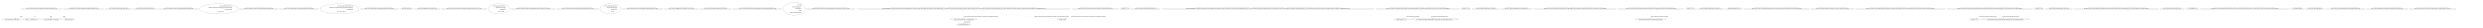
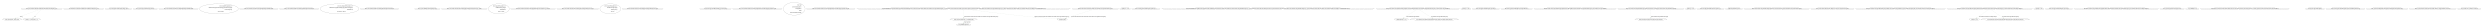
  digraph {
    fontname=Merriweather
    node [cluster="CommandLine.Core.SpecificationPropertyExtensions.WithSpecification(CommandLine.Core.SpecificationProperty, CommandLine.Core.Specification)" fontname=Merriweather span="0-0" file="ReflectionHelper.cs"]
    edge [color=darkseagreen4 fontname=Merriweather style=dashed]
    n1 [cluster="Humanizer.Localisation.ArabicFormatter.GetResourceKey(string, int)" label="Entry Humanizer.Localisation.ArabicFormatter.GetResourceKey(string, int)" span="7-7" file=""]
    n2 [cluster="Humanizer.Localisation.ArabicFormatter.GetResourceKey(string, int)" label="return resourceKey + DualPostfix;" span="11-11" file=""]
    n3 [cluster="Humanizer.Localisation.ArabicFormatter.GetResourceKey(string, int)" label="number >= 3 && number <= 10" span="14-14" file=""]
-   n4 [cluster="Humanizer.Localisation.ArabicFormatter.GetResourceKey(string, int)" label="return resourceKey + PluralPostfix;" span="15-15" file=""]
-   n5 [cluster="Humanizer.Localisation.ArabicFormatter.GetResourceKey(string, int)" label="return resourceKey;" span="17-17" file=""]
    n6 [cluster="Humanizer.Localisation.ArabicFormatter.GetResourceKey(string, int)" label="Exit Humanizer.Localisation.ArabicFormatter.GetResourceKey(string, int)" span="7-7" file=""]
    n7 [cluster="System.Type.InstanceProperty(string, object)" file="InstanceBuilder.cs" label="Entry Core.Type.InstanceProperty(string, object)" span="213-213"]
    n8 [cluster="System.Type.GetGenericArguments()" file="InstanceBuilder.cs" label="Entry System.Type.GetGenericArguments()"]
    n9 [cluster="CommandLine.Infrastructure.FSharpOptionHelper.ValueOf(object)" file="InstanceBuilder.cs" label="Entry CommandLine.Infrastructure.FSharpOptionHelper.ValueOf(object)" span="36-36"]
    n10 [cluster="CommandLine.Infrastructure.FSharpOptionHelper.ValueOf(object)" file="InstanceBuilder.cs" label="return typeof(FSharpOption<>)\r\n                .MakeGenericType(GetUnderlyingType(value.GetType()))\r\n                .InstanceProperty(\r\n                    ''Value'', value);" span="38-41"]
    n11 [cluster="CommandLine.Infrastructure.FSharpOptionHelper.ValueOf(object)" file="InstanceBuilder.cs" label="Exit CommandLine.Infrastructure.FSharpOptionHelper.ValueOf(object)" span="36-36"]
    n12 [cluster="CommandLine.Infrastructure.FSharpOptionHelper.IsSome(object)" file="InstanceBuilder.cs" label="Entry CommandLine.Infrastructure.FSharpOptionHelper.IsSome(object)" span="44-44"]
    n13 [cluster="CommandLine.Infrastructure.FSharpOptionHelper.IsSome(object)" file="InstanceBuilder.cs" label="return (bool)typeof(FSharpOption<>)\r\n                .MakeGenericType(GetUnderlyingType(value.GetType()))\r\n                .StaticMethod(\r\n                    ''get_IsSome'', value);" span="46-49"]
    n14 [cluster="CommandLine.Infrastructure.FSharpOptionHelper.IsSome(object)" file="InstanceBuilder.cs" label="Exit CommandLine.Infrastructure.FSharpOptionHelper.IsSome(object)" span="44-44"]
-   n15 [cluster="object.GetType()" file="InstanceBuilder.cs" label="Entry object.GetType()"]
    n16 [cluster="System.Type.StaticProperty(string)" file="InstanceBuilder.cs" label="Entry System.ToMaybe.StaticProperty(string)" span="198-198"]
    n17 [cluster="CommandLine.Infrastructure.FSharpOptionHelper.Some(System.Type, object)" file="InstanceBuilder.cs" label="Entry CommandLine.Infrastructure.FSharpOptionHelper.Some(System.Type, object)" span="20-20"]
    n18 [cluster="CommandLine.Infrastructure.FSharpOptionHelper.Some(System.Type, object)" file="InstanceBuilder.cs" label="return typeof(FSharpOption<>)\r\n                    .MakeGenericType(type)\r\n                    .StaticMethod(\r\n                        ''Some'', value);" span="22-25"]
    n19 [cluster="CommandLine.Infrastructure.FSharpOptionHelper.Some(System.Type, object)" file="InstanceBuilder.cs" label="Exit CommandLine.Infrastructure.FSharpOptionHelper.Some(System.Type, object)" span="20-20"]
    n20 [cluster="CommandLine.Infrastructure.FSharpOptionHelper.None(System.Type)" file="InstanceBuilder.cs" label="Entry CommandLine.Infrastructure.FSharpOptionHelper.None(System.Type)" span="28-28"]
    n21 [cluster="CommandLine.Infrastructure.FSharpOptionHelper.None(System.Type)" file="InstanceBuilder.cs" label="return typeof(FSharpOption<>)\r\n                    .MakeGenericType(type)\r\n                    .StaticProperty(\r\n                        ''None'');" span="30-33"]
    n22 [cluster="CommandLine.Infrastructure.FSharpOptionHelper.None(System.Type)" file="InstanceBuilder.cs" label="Exit CommandLine.Infrastructure.FSharpOptionHelper.None(System.Type)" span="28-28"]
-   n23 [cluster="System.Type.MakeGenericType(params System.Type[])" file="InstanceBuilder.cs" label="Entry System.Type.MakeGenericType(params System.Type[])"]
    n24 [cluster="System.Type.StaticMethod(string, params object[])" file="InstanceBuilder.cs" label="Entry System.Type.StaticMethod(string, params object[])" span="183-183"]
    n25 [cluster="CommandLine.Infrastructure.FSharpOptionHelper.GetUnderlyingType(System.Type)" file="InstanceBuilder.cs" label="Entry CommandLine.Infrastructure.FSharpOptionHelper.GetUnderlyingType(System.Type)" span="11-11"]
    n26 [cluster="CommandLine.Infrastructure.FSharpOptionHelper.GetUnderlyingType(System.Type)" file="InstanceBuilder.cs" label="return type\r\n#if NETSTANDARD1_5\r\n                .GetTypeInfo()\r\n#endif\r\n                .GetGenericArguments()[0];" span="13-17"]
    n27 [cluster="CommandLine.Infrastructure.FSharpOptionHelper.GetUnderlyingType(System.Type)" file="InstanceBuilder.cs" label="Exit CommandLine.Infrastructure.FSharpOptionHelper.GetUnderlyingType(System.Type)" span="11-11"]
    n28 [cluster="CommandLine.Core.SpecificationPropertyExtensions.Validate(System.Collections.Generic.IEnumerable<CommandLine.Core.SpecificationProperty>, System.Collections.Generic.IEnumerable<System.Func<System.Collections.Generic.IEnumerable<CommandLine.Core.SpecificationProperty>, System.Collections.Generic.IEnumerable<CommandLine.Infrastructure.Maybe<CommandLine.Error>>>>)" label="Entry CommandLine.Core.SpecificationPropertyExtensions.Validate(System.Collections.Generic.IEnumerable<CommandLine.Core.SpecificationProperty>, System.Collections.Generic.IEnumerable<System.Func<System.Collections.Generic.IEnumerable<CommandLine.Core.SpecificationProperty>, System.Collections.Generic.IEnumerable<CommandLine.Infrastructure.Maybe<CommandLine.Error>>>>)" span="44-44"]
    n29 [cluster="CommandLine.Core.SpecificationPropertyExtensions.Validate(System.Collections.Generic.IEnumerable<CommandLine.Core.SpecificationProperty>, System.Collections.Generic.IEnumerable<System.Func<System.Collections.Generic.IEnumerable<CommandLine.Core.SpecificationProperty>, System.Collections.Generic.IEnumerable<CommandLine.Infrastructure.Maybe<CommandLine.Error>>>>)" label="return rules.SelectMany(rule => rule(specProps));" span="51-51"]
    n30 [cluster="lambda expression" label="rule(specProps)" span="51-51"]
    n31 [cluster="lambda expression" label="Entry lambda expression" span="51-51"]
    n32 [cluster="CommandLine.Core.SpecificationPropertyExtensions.Validate(System.Collections.Generic.IEnumerable<CommandLine.Core.SpecificationProperty>, System.Collections.Generic.IEnumerable<System.Func<System.Collections.Generic.IEnumerable<CommandLine.Core.SpecificationProperty>, System.Collections.Generic.IEnumerable<CommandLine.Infrastructure.Maybe<CommandLine.Error>>>>)" label="specProps == null" span="49-49"]
    n33 [cluster="CommandLine.Core.SpecificationPropertyExtensions.Validate(System.Collections.Generic.IEnumerable<CommandLine.Core.SpecificationProperty>, System.Collections.Generic.IEnumerable<System.Func<System.Collections.Generic.IEnumerable<CommandLine.Core.SpecificationProperty>, System.Collections.Generic.IEnumerable<CommandLine.Infrastructure.Maybe<CommandLine.Error>>>>)" label="throw rules ArgumentNullException(''specProps'');" span="49-49"]
    n34 [cluster="CommandLine.Core.SpecificationPropertyExtensions.Validate(System.Collections.Generic.IEnumerable<CommandLine.Core.SpecificationProperty>, System.Collections.Generic.IEnumerable<System.Func<System.Collections.Generic.IEnumerable<CommandLine.Core.SpecificationProperty>, System.Collections.Generic.IEnumerable<CommandLine.Infrastructure.Maybe<CommandLine.Error>>>>)" label="Exit CommandLine.Core.SpecificationPropertyExtensions.Validate(System.Collections.Generic.IEnumerable<CommandLine.Core.SpecificationProperty>, System.Collections.Generic.IEnumerable<System.Func<System.Collections.Generic.IEnumerable<CommandLine.Core.SpecificationProperty>, System.Collections.Generic.IEnumerable<CommandLine.Infrastructure.Maybe<CommandLine.Error>>>>)" span="44-44"]
    n35 [label="Entry CommandLine.Core.SpecificationPropertyExtensions.WithSpecification(CommandLine.Core.SpecificationProperty, CommandLine.Core.Specification)" span="11-11"]
    n36 [label="newSpecification == null" span="14-14"]
    n37 [label="return SpecificationProperty.Create(newSpecification, specProp.Property, specProp.Value);" span="16-16"]
    n38 [label="specProp == null" span="13-13"]
    n39 [label="throw new ArgumentNullException(''specProp'');" span="13-13"]
    n40 [label="throw new ArgumentNullException(''newSpecification'');" span="14-14"]
    n41 [label="Exit CommandLine.Core.SpecificationPropertyExtensions.WithSpecification(CommandLine.Core.SpecificationProperty, CommandLine.Core.Specification)" span="11-11"]
    n42 [cluster="CommandLine.Core.SpecificationPropertyExtensions.GetConversionType(CommandLine.Core.SpecificationProperty)" label="Entry CommandLine.Core.SpecificationPropertyExtensions.GetConversionType(CommandLine.Core.SpecificationProperty)" span="27-27"]
    n43 [cluster="CommandLine.Core.SpecificationPropertyExtensions.GetConversionType(CommandLine.Core.SpecificationProperty)" label="specProp.ArabicFormatter.ConversionType.ToDescriptor()" span="31-31"]
    n44 [cluster="CommandLine.Core.SpecificationPropertyExtensions.GetConversionType(CommandLine.Core.SpecificationProperty)" label="specProp == null" span="29-29"]
    n45 [cluster="CommandLine.Core.SpecificationPropertyExtensions.GetConversionType(CommandLine.Core.SpecificationProperty)" label="throw new ArgumentNullException(''specProp'');" span="29-29"]
    n46 [cluster="CommandLine.Core.SpecificationPropertyExtensions.GetConversionType(CommandLine.Core.SpecificationProperty)" label="TypeDescriptorKind.Sequence" span="33-33"]
    n47 [cluster="CommandLine.Core.SpecificationPropertyExtensions.GetConversionType(CommandLine.Core.SpecificationProperty)" label="Exit CommandLine.Core.SpecificationPropertyExtensions.GetConversionType(CommandLine.Core.SpecificationProperty)" span="27-27"]
    n48 [cluster="CommandLine.Infrastructure.Maybe<T>.FromJust<T>(System.Exception)" label="Entry CommandLine.Infrastructure.Maybe<T>.FromJust<T>(System.Exception)" span="137-137"]
    n49 [cluster="CommandLine.Core.SpecificationProperty.Create(CommandLine.Core.Specification, System.Reflection.PropertyInfo, CommandLine.Infrastructure.Maybe<object>)" label="Entry CommandLine.Core.SpecificationProperty.Create(CommandLine.Core.Specification, System.Reflection.PropertyInfo, CommandLine.Infrastructure.Maybe<object>)" span="21-21"]
    n50 [cluster="CommandLine.Core.SpecificationPropertyExtensions.WithValue(CommandLine.Core.SpecificationProperty, CommandLine.Infrastructure.Maybe<object>)" label="Entry CommandLine.Core.SpecificationPropertyExtensions.WithValue(CommandLine.Core.SpecificationProperty, CommandLine.Infrastructure.Maybe<object>)" span="19-19"]
    n51 [cluster="CommandLine.Core.SpecificationPropertyExtensions.WithValue(CommandLine.Core.SpecificationProperty, CommandLine.Infrastructure.Maybe<object>)" label="newValue == null" span="22-22"]
    n52 [cluster="CommandLine.Core.SpecificationPropertyExtensions.WithValue(CommandLine.Core.SpecificationProperty, CommandLine.Infrastructure.Maybe<object>)" label="return SpecificationProperty.Create(specProp.Specification, specProp.Property, newValue);" span="24-24"]
    n53 [cluster="CommandLine.Core.SpecificationPropertyExtensions.WithValue(CommandLine.Core.SpecificationProperty, CommandLine.Infrastructure.Maybe<object>)" label="specProp == null" span="21-21"]
    n54 [cluster="CommandLine.Core.SpecificationPropertyExtensions.WithValue(CommandLine.Core.SpecificationProperty, CommandLine.Infrastructure.Maybe<object>)" label="throw new ArgumentNullException(''specProp'');" span="21-21"]
    n55 [cluster="CommandLine.Core.SpecificationPropertyExtensions.WithValue(CommandLine.Core.SpecificationProperty, CommandLine.Infrastructure.Maybe<object>)" label="Exit CommandLine.Core.SpecificationPropertyExtensions.WithValue(CommandLine.Core.SpecificationProperty, CommandLine.Infrastructure.Maybe<object>)" span="19-19"]
    n56 [cluster="System.Type.GetGenericArguments()" label="Entry System.Type.GetGenericArguments()"]
    n57 [cluster="T.ToMaybe<T>()" label="Entry T.ToMaybe<T>()" span="82-82"]
    n58 [cluster="System.Collections.Generic.IEnumerable<TSource>.SelectMany<TSource, TResult>(System.Func<TSource, System.Collections.Generic.IEnumerable<TResult>>)" label="Entry System.Collections.Generic.IEnumerable<TSource>.SelectMany<TSource, TResult>(System.Func<TSource, System.Collections.Generic.IEnumerable<TResult>>)"]
-   n59 [cluster="lambda expression" label="Exit lambda expression" span="51-51"]
    n60 [cluster="System.Type.ToDescriptor()" label="Entry System.Type.ToDescriptor()" span="22-22"]
    n61 [cluster="System.ArgumentNullException.ArgumentNullException(string)" label="Entry System.ArgumentNullException.ArgumentNullException(string)"]
    n62 [cluster="System.InvalidOperationException.InvalidOperationException(string)" label="Entry System.InvalidOperationException.InvalidOperationException(string)"]
    n63 [cluster="System.Collections.Generic.IEnumerable<TSource>.SingleOrDefault<TSource>()" label="Entry System.Collections.Generic.IEnumerable<TSource>.SingleOrDefault<TSource>()"]
+   n64 [cluster="System.Func<T, TResult>.Invoke(T)" label="Entry System.Func<T, TResult>.Invoke(T)"]
    n65 [label="System.Collections.Generic.IEnumerable<CommandLine.Core.SpecificationProperty>" cluster="" span=""]
    n1 -> n2 [label=string]
    n1 -> n3 [label=int]
-   n1 -> n4 [label=string]
-   n1 -> n5 [label=string]
    n28 -> n29 [label="System.Collections.Generic.IEnumerable<CommandLine.Core.SpecificationProperty>"]
    n28 -> n30 [label="System.Collections.Generic.IEnumerable<CommandLine.Core.SpecificationProperty>"]
    n29 -> n31 [label="string expression"]
    n35 -> n36 [label="CommandLine.Core.Specification"]
    n35 -> n37 [label="CommandLine.Core.SpecificationProperty"]
    n42 -> n43 [label="CommandLine.Core.SpecificationProperty"]
    n50 -> n51 [label="CommandLine.Infrastructure.Maybe<object>"]
    n50 -> n52 [label="CommandLine.Core.SpecificationProperty"]
    n65 -> n30 [label="System.Collections.Generic.IEnumerable<CommandLine.Core.SpecificationProperty>"]
  }
